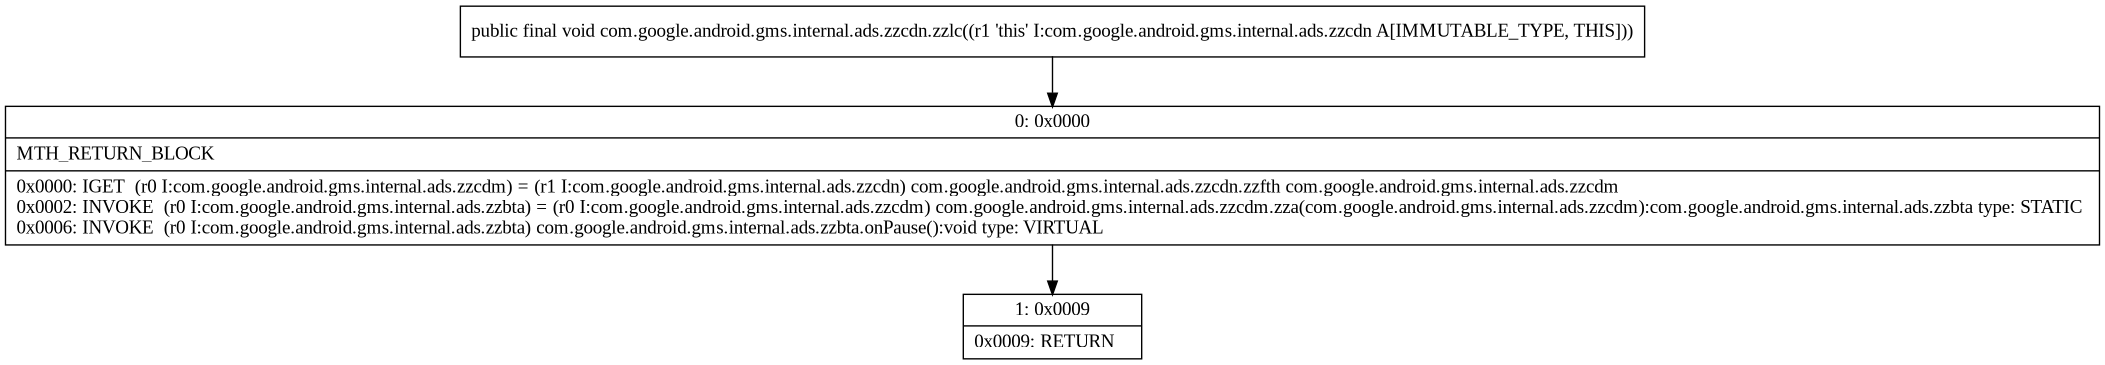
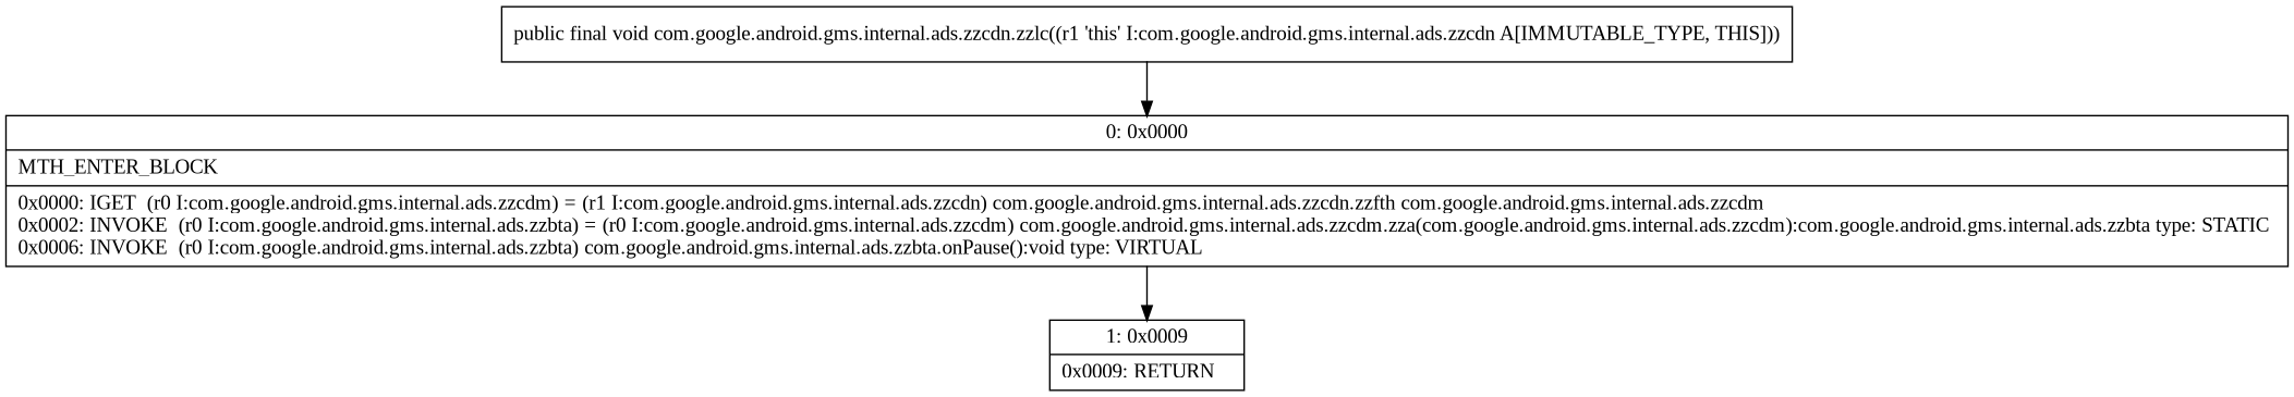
  digraph {
    fontname="Liberation Serif"
    node [shape=record fontname="Liberation Serif"]
    edge [fontname="Liberation Serif"]
-   n1 [label="{0\:\ 0x0000|MTH_RETURN_BLOCK\l|0x0000: IGET  (r0 I:com.google.android.gms.internal.ads.zzcdm) = (r1 I:com.google.android.gms.internal.ads.zzcdn) com.google.android.gms.internal.ads.zzcdn.zzfth com.google.android.gms.internal.ads.zzcdm \l0x0002: INVOKE  (r0 I:com.google.android.gms.internal.ads.zzbta) = (r0 I:com.google.android.gms.internal.ads.zzcdm) com.google.android.gms.internal.ads.zzcdm.zza(com.google.android.gms.internal.ads.zzcdm):com.google.android.gms.internal.ads.zzbta type: STATIC \l0x0006: INVOKE  (r0 I:com.google.android.gms.internal.ads.zzbta) com.google.android.gms.internal.ads.zzbta.onPause():void type: VIRTUAL \l}"]
+   n1 [label="{0\:\ 0x0000|MTH_ENTER_BLOCK\l|0x0000: IGET  (r0 I:com.google.android.gms.internal.ads.zzcdm) = (r1 I:com.google.android.gms.internal.ads.zzcdn) com.google.android.gms.internal.ads.zzcdn.zzfth com.google.android.gms.internal.ads.zzcdm \l0x0002: INVOKE  (r0 I:com.google.android.gms.internal.ads.zzbta) = (r0 I:com.google.android.gms.internal.ads.zzcdm) com.google.android.gms.internal.ads.zzcdm.zza(com.google.android.gms.internal.ads.zzcdm):com.google.android.gms.internal.ads.zzbta type: STATIC \l0x0006: INVOKE  (r0 I:com.google.android.gms.internal.ads.zzbta) com.google.android.gms.internal.ads.zzbta.onPause():void type: VIRTUAL \l}"]
    n2 [label="{1\:\ 0x0009|0x0009: RETURN   \l}"]
    n3 [label="{public final void com.google.android.gms.internal.ads.zzcdn.zzlc((r1 'this' I:com.google.android.gms.internal.ads.zzcdn A[IMMUTABLE_TYPE, THIS])) }"]
    n1 -> n2
    n3 -> n1
  }
